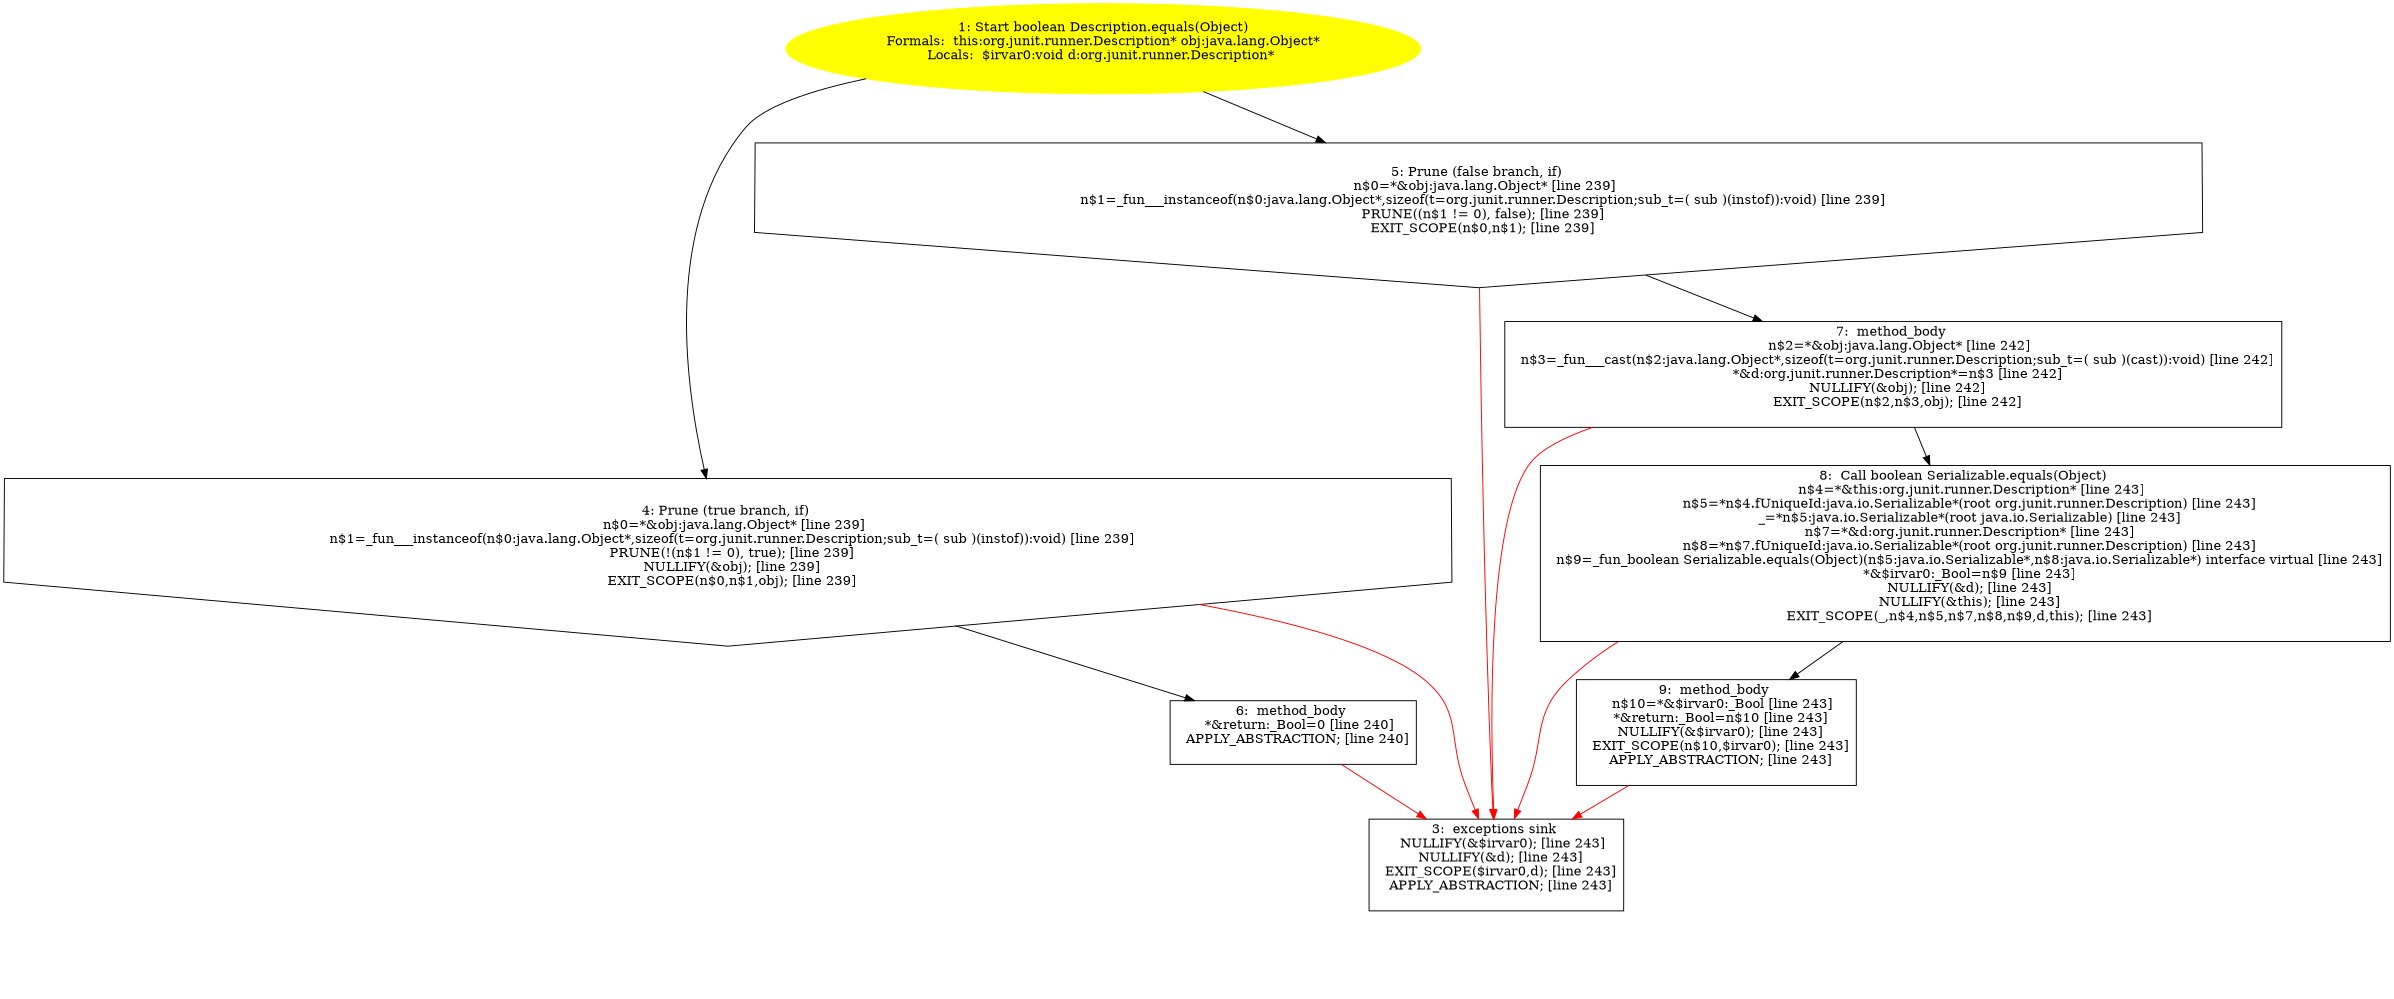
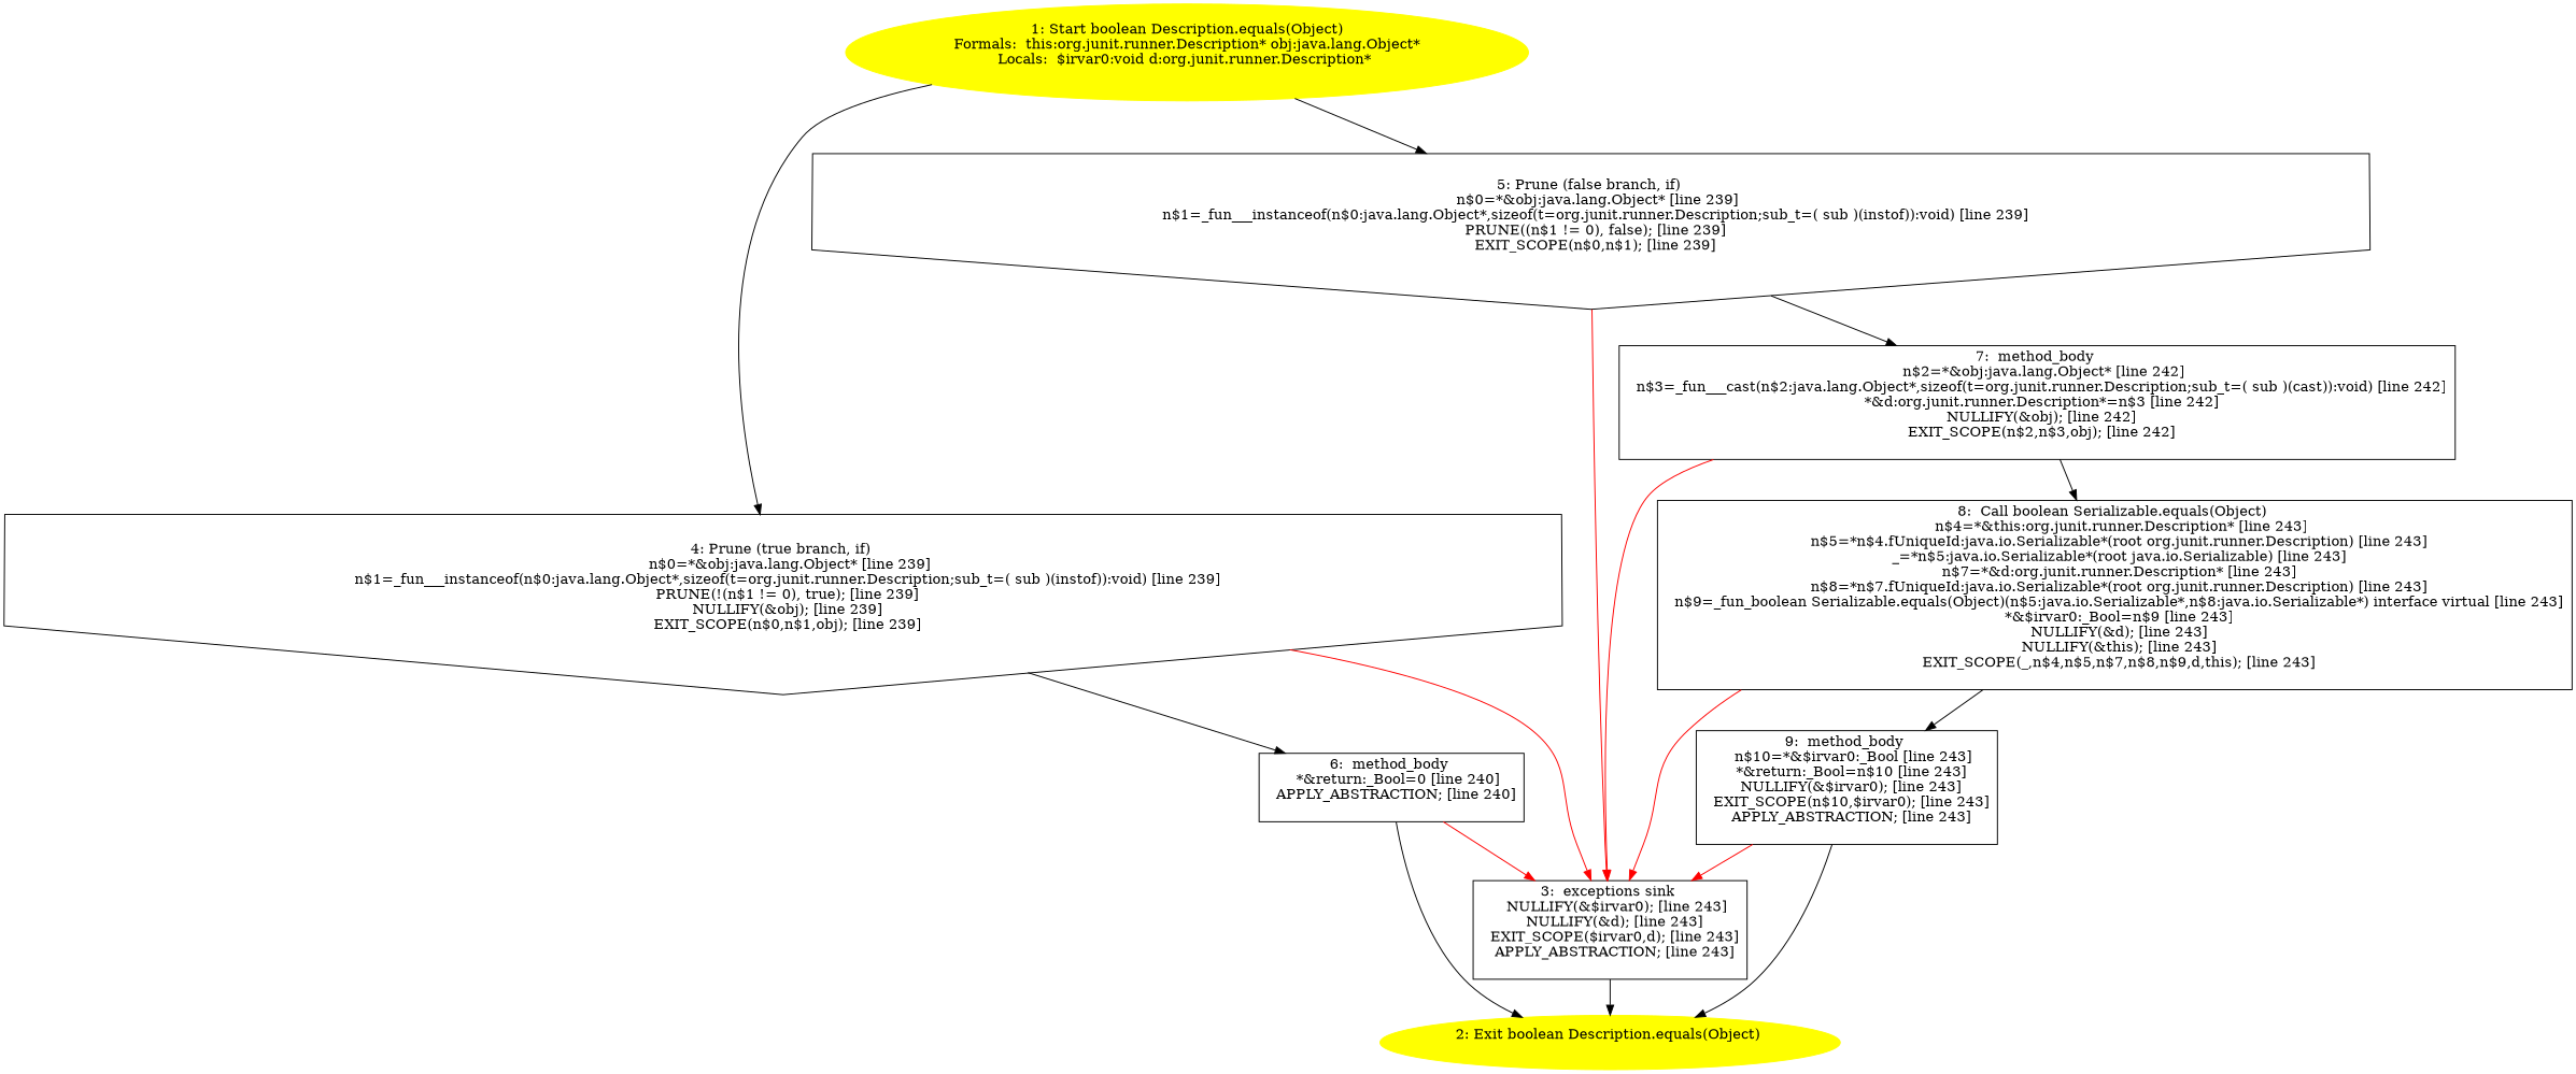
  digraph {
    fontname="DejaVu Serif"
    node [fontname="DejaVu Serif" shape=box]
    edge [fontname="DejaVu Serif"]
    n1 [color=yellow label="1: Start boolean Description.equals(Object)\nFormals:  this:org.junit.runner.Description* obj:java.lang.Object*\nLocals:  $irvar0:void d:org.junit.runner.Description* \n  " style=filled shape=""]
    n2 [label="4: Prune (true branch, if) \n   n$0=*&obj:java.lang.Object* [line 239]\n  n$1=_fun___instanceof(n$0:java.lang.Object*,sizeof(t=org.junit.runner.Description;sub_t=( sub )(instof)):void) [line 239]\n  PRUNE(!(n$1 != 0), true); [line 239]\n  NULLIFY(&obj); [line 239]\n  EXIT_SCOPE(n$0,n$1,obj); [line 239]\n " shape=invhouse]
    n3 [label="5: Prune (false branch, if) \n   n$0=*&obj:java.lang.Object* [line 239]\n  n$1=_fun___instanceof(n$0:java.lang.Object*,sizeof(t=org.junit.runner.Description;sub_t=( sub )(instof)):void) [line 239]\n  PRUNE((n$1 != 0), false); [line 239]\n  EXIT_SCOPE(n$0,n$1); [line 239]\n " shape=invhouse]
    n4 [label="3:  exceptions sink \n   NULLIFY(&$irvar0); [line 243]\n  NULLIFY(&d); [line 243]\n  EXIT_SCOPE($irvar0,d); [line 243]\n  APPLY_ABSTRACTION; [line 243]\n "]
    n5 [label="6:  method_body \n   *&return:_Bool=0 [line 240]\n  APPLY_ABSTRACTION; [line 240]\n "]
    n6 [label="7:  method_body \n   n$2=*&obj:java.lang.Object* [line 242]\n  n$3=_fun___cast(n$2:java.lang.Object*,sizeof(t=org.junit.runner.Description;sub_t=( sub )(cast)):void) [line 242]\n  *&d:org.junit.runner.Description*=n$3 [line 242]\n  NULLIFY(&obj); [line 242]\n  EXIT_SCOPE(n$2,n$3,obj); [line 242]\n "]
+   n7 [color=yellow label="2: Exit boolean Description.equals(Object) \n  " style=filled shape=""]
    n8 [label="8:  Call boolean Serializable.equals(Object) \n   n$4=*&this:org.junit.runner.Description* [line 243]\n  n$5=*n$4.fUniqueId:java.io.Serializable*(root org.junit.runner.Description) [line 243]\n  _=*n$5:java.io.Serializable*(root java.io.Serializable) [line 243]\n  n$7=*&d:org.junit.runner.Description* [line 243]\n  n$8=*n$7.fUniqueId:java.io.Serializable*(root org.junit.runner.Description) [line 243]\n  n$9=_fun_boolean Serializable.equals(Object)(n$5:java.io.Serializable*,n$8:java.io.Serializable*) interface virtual [line 243]\n  *&$irvar0:_Bool=n$9 [line 243]\n  NULLIFY(&d); [line 243]\n  NULLIFY(&this); [line 243]\n  EXIT_SCOPE(_,n$4,n$5,n$7,n$8,n$9,d,this); [line 243]\n "]
    n9 [label="9:  method_body \n   n$10=*&$irvar0:_Bool [line 243]\n  *&return:_Bool=n$10 [line 243]\n  NULLIFY(&$irvar0); [line 243]\n  EXIT_SCOPE(n$10,$irvar0); [line 243]\n  APPLY_ABSTRACTION; [line 243]\n "]
    n1 -> n2
    n1 -> n3
    n2 -> n4 [color=red]
    n2 -> n5
    n3 -> n4 [color=red]
    n3 -> n6
+   n4 -> n7
    n5 -> n4 [color=red]
+   n5 -> n7
    n6 -> n4 [color=red]
    n6 -> n8
    n8 -> n4 [color=red]
    n8 -> n9
    n9 -> n4 [color=red]
+   n9 -> n7
  }
